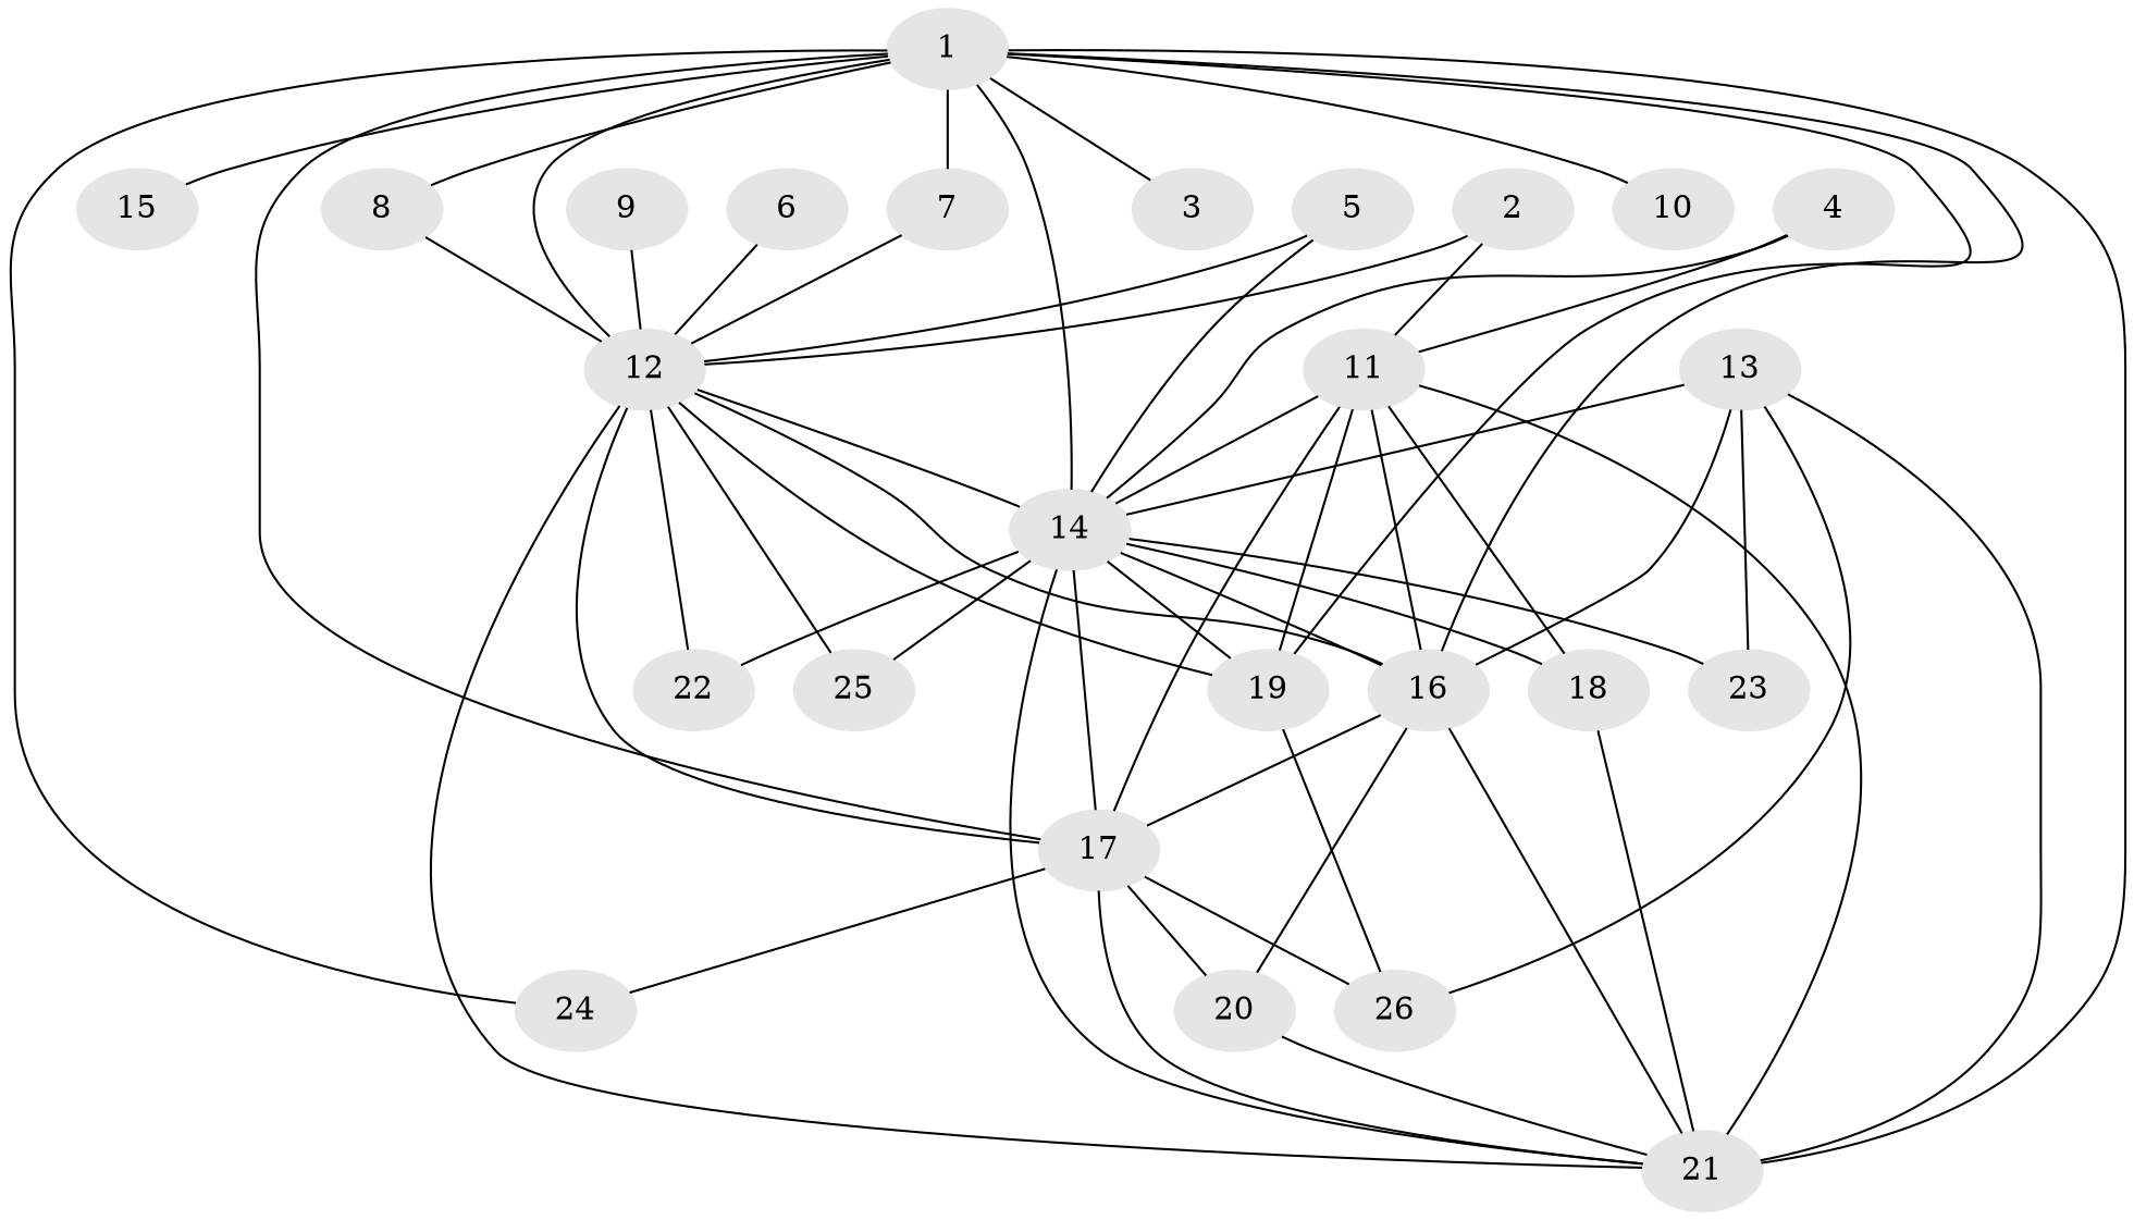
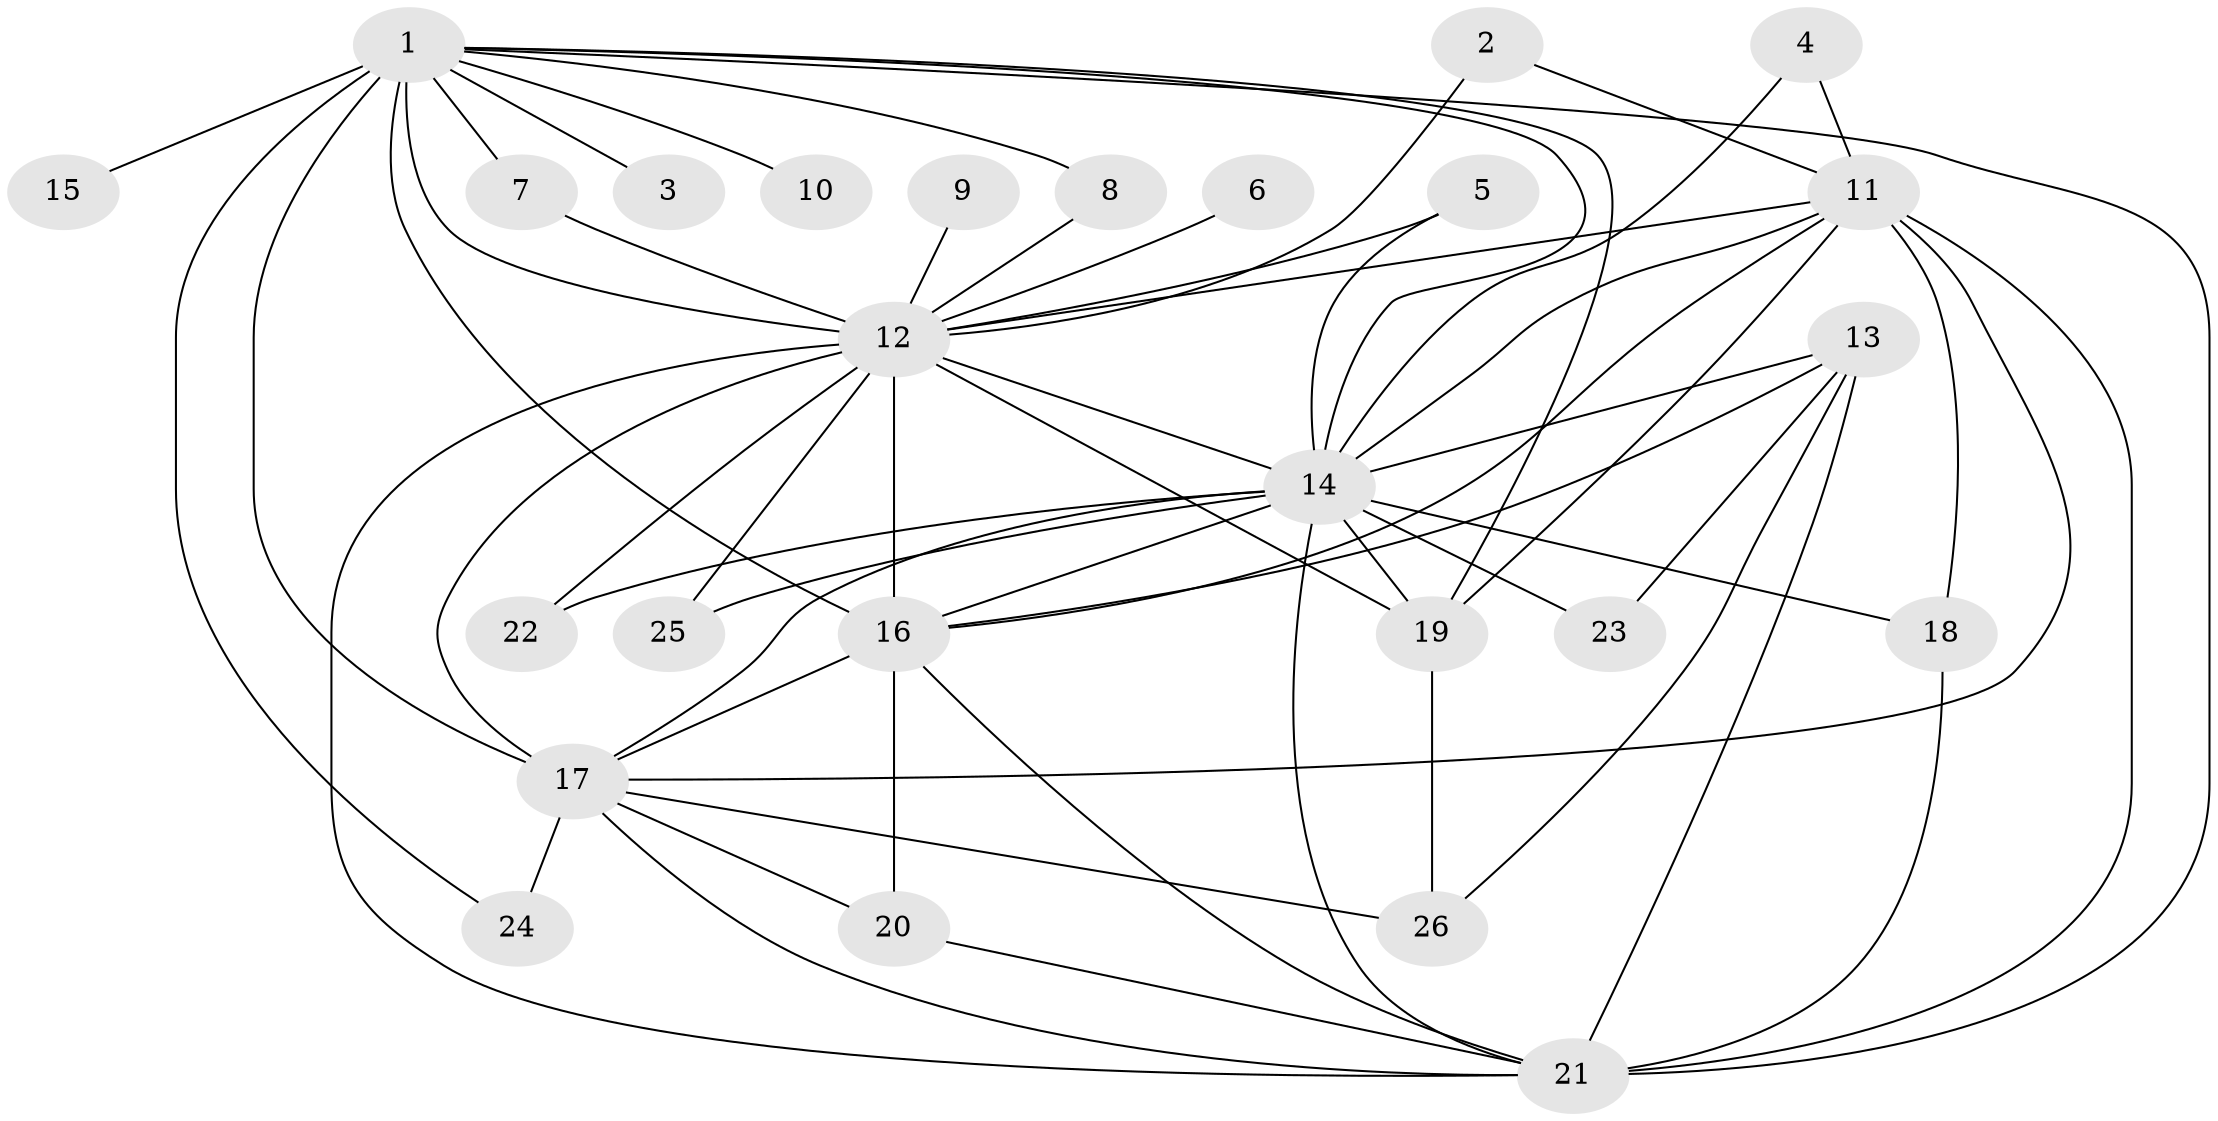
  graph {
    node [color=gray90 style=filled]
    edge [weight=1.0]
    1
    3
    7
    8
    10
    12
    14
    15
    16
    17
    19
    21
    24
    9
    11
    18
    22
    25
    23
    20
    26
    2
    4
    5
    6
    13
    1 -- 3
    1 -- 7
    1 -- 8
    1 -- 10 [weight=2.0]
    1 -- 12 [weight=7.0]
    1 -- 14 [weight=4.0]
    1 -- 15
    1 -- 16 [weight=3.0]
    1 -- 17 [weight=5.0]
    1 -- 19
    1 -- 21 [weight=4.0]
    1 -- 24
    7 -- 12
    8 -- 12
    12 -- 14 [weight=2.0]
    12 -- 16 [weight=4.0]
    12 -- 17 [weight=2.0]
    12 -- 19
    12 -- 21 [weight=2.0]
    12 -- 22
    12 -- 25
    14 -- 16
    14 -- 17
    14 -- 19 [weight=2.0]
    14 -- 21
    14 -- 18
    14 -- 22
    14 -- 25
    14 -- 23
    16 -- 17 [weight=2.0]
    16 -- 21
    16 -- 20
    17 -- 21 [weight=2.0]
    17 -- 24
    17 -- 20
    17 -- 26
    19 -- 26
    9 -- 12
+   11 -- 12 [weight=3.0]
    11 -- 14 [weight=2.0]
    11 -- 16
    11 -- 17
    11 -- 19
    11 -- 21
    11 -- 18
    18 -- 21
    20 -- 21
    2 -- 12
    2 -- 11
    4 -- 14
    4 -- 11
    5 -- 12
    5 -- 14
    6 -- 12
    13 -- 14 [weight=2.0]
    13 -- 16 [weight=2.0]
    13 -- 21
    13 -- 23
    13 -- 26
  }
